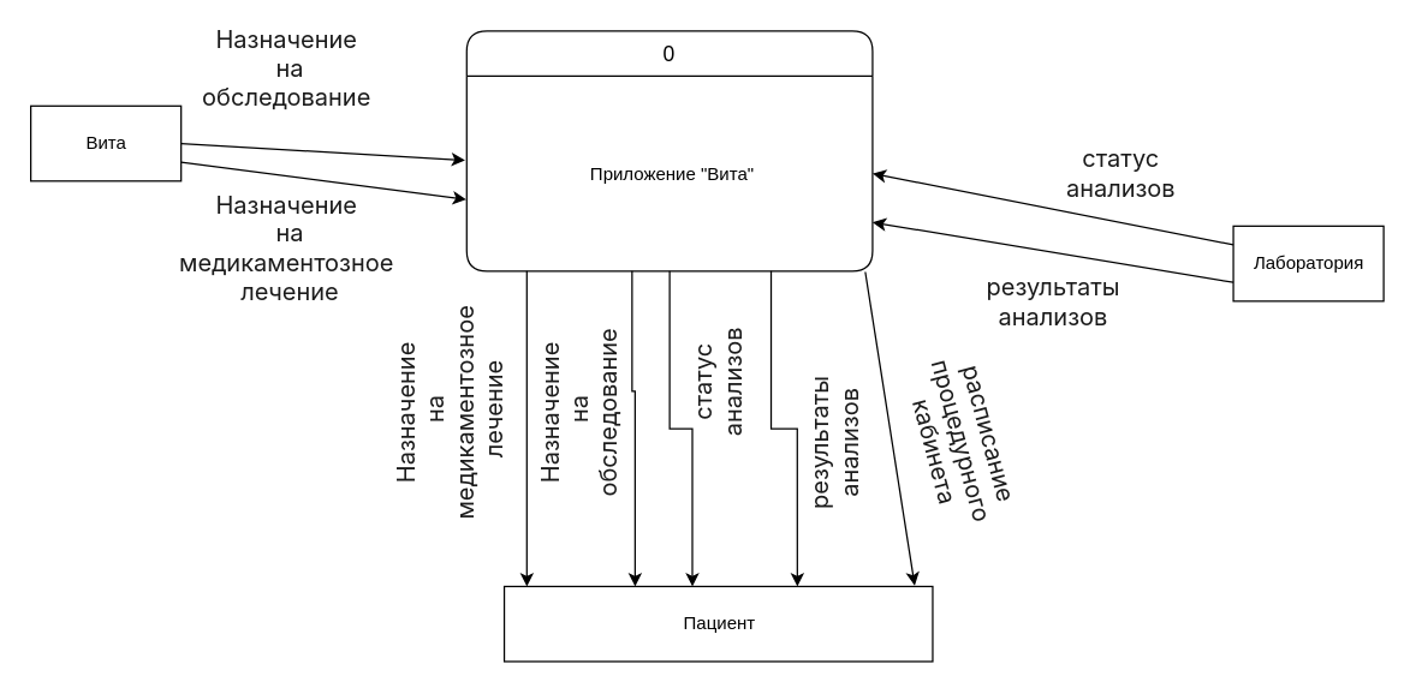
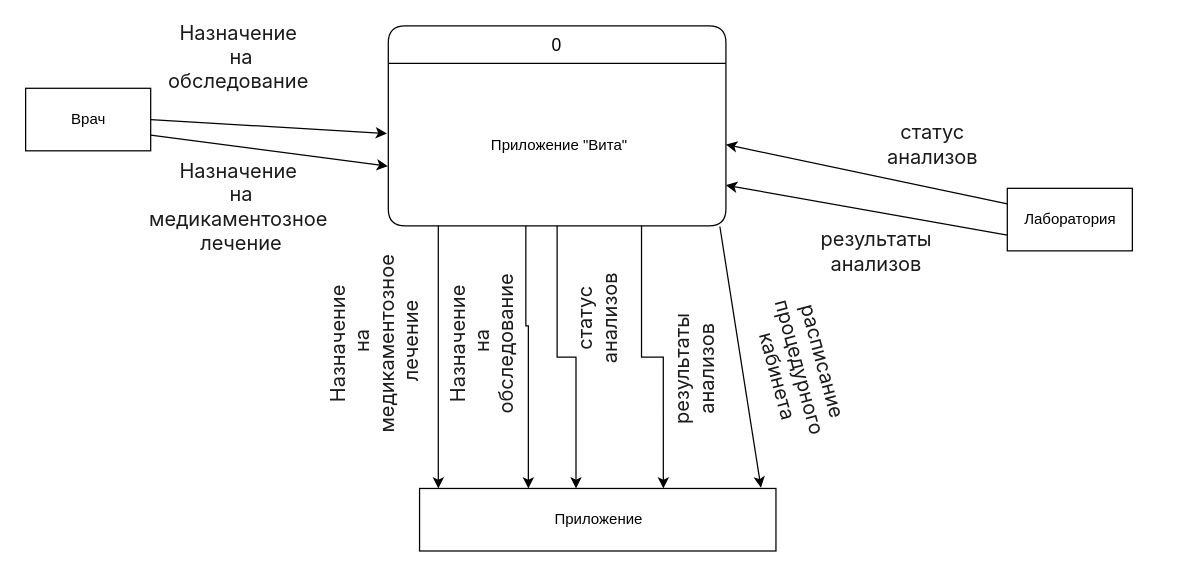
  <mxCell id="0" />
  <mxCell id="1" parent="0" />
- <mxCell id="2" value="Вита" style="html=1;dashed=0;whitespace=wrap;" vertex="1" parent="1"><mxGeometry x="20" y="70" width="100" height="50" as="geometry" /></mxCell>
- <mxCell id="3" value="Лаборатория" style="html=1;dashed=0;whitespace=wrap;" vertex="1" parent="1"><mxGeometry x="820" y="150" width="100" height="50" as="geometry" /></mxCell>
- <mxCell id="4" value="Пациент" style="html=1;dashed=0;whitespace=wrap;" vertex="1" parent="1"><mxGeometry x="335" y="390" width="285" height="50" as="geometry" /></mxCell>
+ <mxCell id="2" value="Врач" style="html=1;dashed=0;whitespace=wrap;" vertex="1" parent="1"><mxGeometry x="20" y="70" width="100" height="50" as="geometry" /></mxCell>
+ <mxCell id="3" value="Лаборатория" style="html=1;dashed=0;whitespace=wrap;" vertex="1" parent="1"><mxGeometry x="805" y="150" width="100" height="50" as="geometry" /></mxCell>
+ <mxCell id="4" value="Приложение" style="html=1;dashed=0;whitespace=wrap;" vertex="1" parent="1"><mxGeometry x="335" y="390" width="285" height="50" as="geometry" /></mxCell>
  <mxCell id="5" value="0" style="swimlane;childLayout=stackLayout;horizontal=1;startSize=30;horizontalStack=0;rounded=1;fontSize=14;fontStyle=0;strokeWidth=1;resizeParent=0;resizeLast=1;shadow=0;dashed=0;align=center;fillColor=#FFFFFF;" vertex="1" parent="1"><mxGeometry x="310" y="20" width="270" height="160" as="geometry" /></mxCell>
  <mxCell id="6" value="Приложение &quot;Вита&quot;" style="align=center;strokeColor=none;fillColor=none;spacingLeft=4;fontSize=12;verticalAlign=middle;resizable=0;rotatable=0;part=1;" vertex="1" parent="5"><mxGeometry y="30" width="270" height="130" as="geometry" /></mxCell>
  <mxCell id="7" value="&lt;span style=&quot;font-family: quote-cjk-patch, Inter, system-ui, -apple-system, &amp;quot;system-ui&amp;quot;, &amp;quot;Segoe UI&amp;quot;, Roboto, &amp;quot;Noto Sans&amp;quot;, Ubuntu, Cantarell, &amp;quot;Helvetica Neue&amp;quot;, Oxygen, &amp;quot;Open Sans&amp;quot;, sans-serif; font-size: 16.002px; text-align: left; text-wrap-mode: wrap;&quot;&gt;&lt;font style=&quot;color: rgb(27, 27, 27);&quot;&gt;Назначение&lt;/font&gt;&lt;/span&gt;&lt;div&gt;&lt;span style=&quot;font-family: quote-cjk-patch, Inter, system-ui, -apple-system, &amp;quot;system-ui&amp;quot;, &amp;quot;Segoe UI&amp;quot;, Roboto, &amp;quot;Noto Sans&amp;quot;, Ubuntu, Cantarell, &amp;quot;Helvetica Neue&amp;quot;, Oxygen, &amp;quot;Open Sans&amp;quot;, sans-serif; font-size: 16.002px; text-align: left; text-wrap-mode: wrap;&quot;&gt;&lt;font style=&quot;color: rgb(27, 27, 27);&quot;&gt;&amp;nbsp;на обследование&lt;/font&gt;&lt;/span&gt;&lt;/div&gt;" style="text;html=1;align=center;verticalAlign=middle;resizable=0;points=[];autosize=1;strokeColor=none;fillColor=none;" vertex="1" parent="1"><mxGeometry x="110" y="20" width="160" height="50" as="geometry" /></mxCell>
  <mxCell id="8" value="" style="endArrow=classic;html=1;rounded=0;entryX=-0.001;entryY=0.633;entryDx=0;entryDy=0;entryPerimeter=0;exitX=1;exitY=0.75;exitDx=0;exitDy=0;" edge="1" parent="1" source="2" target="6"><mxGeometry width="50" height="50" relative="1" as="geometry"><mxPoint x="180" y="240" as="sourcePoint" /><mxPoint x="190" y="159" as="targetPoint" /></mxGeometry></mxCell>
  <mxCell id="9" value="&lt;span style=&quot;font-family: quote-cjk-patch, Inter, system-ui, -apple-system, &amp;quot;system-ui&amp;quot;, &amp;quot;Segoe UI&amp;quot;, Roboto, &amp;quot;Noto Sans&amp;quot;, Ubuntu, Cantarell, &amp;quot;Helvetica Neue&amp;quot;, Oxygen, &amp;quot;Open Sans&amp;quot;, sans-serif; font-size: 16.002px; text-align: left; text-wrap-mode: wrap;&quot;&gt;&lt;font style=&quot;color: rgb(27, 27, 27);&quot;&gt;статус анализов&lt;/font&gt;&lt;/span&gt;" style="text;html=1;align=center;verticalAlign=middle;resizable=0;points=[];autosize=1;strokeColor=none;fillColor=none;" vertex="1" parent="1"><mxGeometry x="670" y="100" width="150" height="30" as="geometry" /></mxCell>
  <mxCell id="10" value="" style="endArrow=classic;html=1;rounded=0;entryX=1;entryY=0.75;entryDx=0;entryDy=0;exitX=0;exitY=0.75;exitDx=0;exitDy=0;" edge="1" parent="1" source="3" target="6"><mxGeometry width="50" height="50" relative="1" as="geometry"><mxPoint x="580" y="290" as="sourcePoint" /><mxPoint x="630" y="240" as="targetPoint" /></mxGeometry></mxCell>
  <mxCell id="11" value="&lt;span style=&quot;font-family: quote-cjk-patch, Inter, system-ui, -apple-system, &amp;quot;system-ui&amp;quot;, &amp;quot;Segoe UI&amp;quot;, Roboto, &amp;quot;Noto Sans&amp;quot;, Ubuntu, Cantarell, &amp;quot;Helvetica Neue&amp;quot;, Oxygen, &amp;quot;Open Sans&amp;quot;, sans-serif; font-size: 16.002px; text-align: left; text-wrap-mode: wrap;&quot;&gt;&lt;font style=&quot;color: rgb(27, 27, 27);&quot;&gt;результаты анализов&lt;/font&gt;&lt;/span&gt;" style="text;html=1;align=center;verticalAlign=middle;resizable=0;points=[];autosize=1;strokeColor=none;fillColor=none;" vertex="1" parent="1"><mxGeometry x="610" y="186" width="180" height="30" as="geometry" /></mxCell>
  <mxCell id="12" value="" style="endArrow=classic;html=1;rounded=0;entryX=1;entryY=0.5;entryDx=0;entryDy=0;exitX=0;exitY=0.25;exitDx=0;exitDy=0;" edge="1" parent="1" source="3" target="6"><mxGeometry width="50" height="50" relative="1" as="geometry"><mxPoint x="680" y="180" as="sourcePoint" /><mxPoint x="530" y="192" as="targetPoint" /></mxGeometry></mxCell>
  <mxCell id="13" value="" style="endArrow=classic;html=1;rounded=0;entryX=-0.004;entryY=0.432;entryDx=0;entryDy=0;entryPerimeter=0;exitX=1;exitY=0.5;exitDx=0;exitDy=0;" edge="1" parent="1" source="2" target="6"><mxGeometry width="50" height="50" relative="1" as="geometry"><mxPoint x="150" y="140" as="sourcePoint" /><mxPoint x="310" y="63" as="targetPoint" /></mxGeometry></mxCell>
  <mxCell id="14" value="&lt;span style=&quot;font-family: quote-cjk-patch, Inter, system-ui, -apple-system, &amp;quot;system-ui&amp;quot;, &amp;quot;Segoe UI&amp;quot;, Roboto, &amp;quot;Noto Sans&amp;quot;, Ubuntu, Cantarell, &amp;quot;Helvetica Neue&amp;quot;, Oxygen, &amp;quot;Open Sans&amp;quot;, sans-serif; font-size: 16.002px; text-align: left; text-wrap-mode: wrap;&quot;&gt;&lt;font style=&quot;color: rgb(27, 27, 27);&quot;&gt;Назначение&lt;/font&gt;&lt;/span&gt;&lt;div&gt;&lt;span style=&quot;font-family: quote-cjk-patch, Inter, system-ui, -apple-system, &amp;quot;system-ui&amp;quot;, &amp;quot;Segoe UI&amp;quot;, Roboto, &amp;quot;Noto Sans&amp;quot;, Ubuntu, Cantarell, &amp;quot;Helvetica Neue&amp;quot;, Oxygen, &amp;quot;Open Sans&amp;quot;, sans-serif; font-size: 16.002px; text-align: left; text-wrap-mode: wrap;&quot;&gt;&lt;font style=&quot;color: rgb(27, 27, 27);&quot;&gt;&amp;nbsp;на медикаментозное&lt;/font&gt;&lt;/span&gt;&lt;/div&gt;&lt;div&gt;&lt;span style=&quot;font-family: quote-cjk-patch, Inter, system-ui, -apple-system, &amp;quot;system-ui&amp;quot;, &amp;quot;Segoe UI&amp;quot;, Roboto, &amp;quot;Noto Sans&amp;quot;, Ubuntu, Cantarell, &amp;quot;Helvetica Neue&amp;quot;, Oxygen, &amp;quot;Open Sans&amp;quot;, sans-serif; font-size: 16.002px; text-align: left; text-wrap-mode: wrap;&quot;&gt;&lt;font style=&quot;color: rgb(27, 27, 27);&quot;&gt;&amp;nbsp;лечение&lt;/font&gt;&lt;/span&gt;&lt;/div&gt;" style="text;html=1;align=center;verticalAlign=middle;resizable=0;points=[];autosize=1;strokeColor=none;fillColor=none;" vertex="1" parent="1"><mxGeometry x="95" y="130" width="190" height="70" as="geometry" /></mxCell>
  <mxCell id="15" style="edgeStyle=orthogonalEdgeStyle;rounded=0;orthogonalLoop=1;jettySize=auto;html=1;" edge="1" parent="1"><mxGeometry relative="1" as="geometry"><mxPoint x="350" y="180" as="sourcePoint" /><mxPoint x="350" y="390" as="targetPoint" /></mxGeometry></mxCell>
  <mxCell id="16" value="&lt;span style=&quot;font-family: quote-cjk-patch, Inter, system-ui, -apple-system, &amp;quot;system-ui&amp;quot;, &amp;quot;Segoe UI&amp;quot;, Roboto, &amp;quot;Noto Sans&amp;quot;, Ubuntu, Cantarell, &amp;quot;Helvetica Neue&amp;quot;, Oxygen, &amp;quot;Open Sans&amp;quot;, sans-serif; font-size: 16.002px; text-align: left; text-wrap-mode: wrap;&quot;&gt;&lt;font style=&quot;color: rgb(27, 27, 27);&quot;&gt;Назначение&lt;/font&gt;&lt;/span&gt;&lt;div&gt;&lt;span style=&quot;font-family: quote-cjk-patch, Inter, system-ui, -apple-system, &amp;quot;system-ui&amp;quot;, &amp;quot;Segoe UI&amp;quot;, Roboto, &amp;quot;Noto Sans&amp;quot;, Ubuntu, Cantarell, &amp;quot;Helvetica Neue&amp;quot;, Oxygen, &amp;quot;Open Sans&amp;quot;, sans-serif; font-size: 16.002px; text-align: left; text-wrap-mode: wrap;&quot;&gt;&lt;font style=&quot;color: rgb(27, 27, 27);&quot;&gt;&amp;nbsp;на медикаментозное&lt;/font&gt;&lt;/span&gt;&lt;/div&gt;&lt;div&gt;&lt;span style=&quot;font-family: quote-cjk-patch, Inter, system-ui, -apple-system, &amp;quot;system-ui&amp;quot;, &amp;quot;Segoe UI&amp;quot;, Roboto, &amp;quot;Noto Sans&amp;quot;, Ubuntu, Cantarell, &amp;quot;Helvetica Neue&amp;quot;, Oxygen, &amp;quot;Open Sans&amp;quot;, sans-serif; font-size: 16.002px; text-align: left; text-wrap-mode: wrap;&quot;&gt;&lt;font style=&quot;color: rgb(27, 27, 27);&quot;&gt;&amp;nbsp;лечение&lt;/font&gt;&lt;/span&gt;&lt;/div&gt;" style="text;html=1;align=center;verticalAlign=middle;resizable=0;points=[];autosize=1;strokeColor=none;fillColor=none;rotation=-90;" vertex="1" parent="1"><mxGeometry x="204" y="240" width="190" height="70" as="geometry" /></mxCell>
  <mxCell id="17" value="&lt;span style=&quot;font-family: quote-cjk-patch, Inter, system-ui, -apple-system, &amp;quot;system-ui&amp;quot;, &amp;quot;Segoe UI&amp;quot;, Roboto, &amp;quot;Noto Sans&amp;quot;, Ubuntu, Cantarell, &amp;quot;Helvetica Neue&amp;quot;, Oxygen, &amp;quot;Open Sans&amp;quot;, sans-serif; font-size: 16.002px; text-align: left; text-wrap-mode: wrap;&quot;&gt;&lt;font style=&quot;color: rgb(27, 27, 27);&quot;&gt;Назначение&lt;/font&gt;&lt;/span&gt;&lt;div&gt;&lt;span style=&quot;font-family: quote-cjk-patch, Inter, system-ui, -apple-system, &amp;quot;system-ui&amp;quot;, &amp;quot;Segoe UI&amp;quot;, Roboto, &amp;quot;Noto Sans&amp;quot;, Ubuntu, Cantarell, &amp;quot;Helvetica Neue&amp;quot;, Oxygen, &amp;quot;Open Sans&amp;quot;, sans-serif; font-size: 16.002px; text-align: left; text-wrap-mode: wrap;&quot;&gt;&lt;font style=&quot;color: rgb(27, 27, 27);&quot;&gt;&amp;nbsp;на обследование&lt;/font&gt;&lt;/span&gt;&lt;/div&gt;" style="text;html=1;align=center;verticalAlign=middle;resizable=0;points=[];autosize=1;strokeColor=none;fillColor=none;rotation=-90;" vertex="1" parent="1"><mxGeometry x="305" y="250" width="160" height="50" as="geometry" /></mxCell>
  <mxCell id="18" style="edgeStyle=orthogonalEdgeStyle;rounded=0;orthogonalLoop=1;jettySize=auto;html=1;" edge="1" parent="1" source="6"><mxGeometry relative="1" as="geometry"><mxPoint x="422" y="390" as="targetPoint" /><Array as="points"><mxPoint x="420" y="260" /><mxPoint x="422" y="260" /></Array></mxGeometry></mxCell>
  <mxCell id="19" style="edgeStyle=orthogonalEdgeStyle;rounded=0;orthogonalLoop=1;jettySize=auto;html=1;entryX=0.439;entryY=0;entryDx=0;entryDy=0;entryPerimeter=0;" edge="1" parent="1" source="6" target="4"><mxGeometry relative="1" as="geometry" /></mxCell>
  <mxCell id="20" style="edgeStyle=orthogonalEdgeStyle;rounded=0;orthogonalLoop=1;jettySize=auto;html=1;exitX=0.75;exitY=1;exitDx=0;exitDy=0;entryX=0.684;entryY=0;entryDx=0;entryDy=0;entryPerimeter=0;" edge="1" parent="1" source="6" target="4"><mxGeometry relative="1" as="geometry"><mxPoint x="530" y="380" as="targetPoint" /></mxGeometry></mxCell>
  <mxCell id="21" value="&lt;span style=&quot;font-family: quote-cjk-patch, Inter, system-ui, -apple-system, &amp;quot;system-ui&amp;quot;, &amp;quot;Segoe UI&amp;quot;, Roboto, &amp;quot;Noto Sans&amp;quot;, Ubuntu, Cantarell, &amp;quot;Helvetica Neue&amp;quot;, Oxygen, &amp;quot;Open Sans&amp;quot;, sans-serif; font-size: 16.002px; text-align: left; text-wrap-mode: wrap;&quot;&gt;&lt;font style=&quot;color: rgb(27, 27, 27);&quot;&gt;статус анализов&lt;/font&gt;&lt;/span&gt;" style="text;html=1;align=center;verticalAlign=middle;resizable=0;points=[];autosize=1;strokeColor=none;fillColor=none;rotation=-90;" vertex="1" parent="1"><mxGeometry x="402.5" y="240" width="150" height="30" as="geometry" /></mxCell>
  <mxCell id="22" value="&lt;span style=&quot;font-family: quote-cjk-patch, Inter, system-ui, -apple-system, &amp;quot;system-ui&amp;quot;, &amp;quot;Segoe UI&amp;quot;, Roboto, &amp;quot;Noto Sans&amp;quot;, Ubuntu, Cantarell, &amp;quot;Helvetica Neue&amp;quot;, Oxygen, &amp;quot;Open Sans&amp;quot;, sans-serif; font-size: 16.002px; text-align: left; text-wrap-mode: wrap;&quot;&gt;&lt;font style=&quot;color: rgb(27, 27, 27);&quot;&gt;результаты анализов&lt;/font&gt;&lt;/span&gt;" style="text;html=1;align=center;verticalAlign=middle;resizable=0;points=[];autosize=1;strokeColor=none;fillColor=none;rotation=-90;" vertex="1" parent="1"><mxGeometry x="465" y="280" width="180" height="30" as="geometry" /></mxCell>
  <mxCell id="23" value="" style="endArrow=classic;html=1;rounded=0;entryX=0.958;entryY=-0.011;entryDx=0;entryDy=0;entryPerimeter=0;exitX=0.982;exitY=1.004;exitDx=0;exitDy=0;exitPerimeter=0;" edge="1" parent="1" source="6" target="4"><mxGeometry width="50" height="50" relative="1" as="geometry"><mxPoint x="500" y="270" as="sourcePoint" /><mxPoint x="550" y="220" as="targetPoint" /></mxGeometry></mxCell>
  <mxCell id="24" value="&lt;span style=&quot;font-family: quote-cjk-patch, Inter, system-ui, -apple-system, &amp;quot;system-ui&amp;quot;, &amp;quot;Segoe UI&amp;quot;, Roboto, &amp;quot;Noto Sans&amp;quot;, Ubuntu, Cantarell, &amp;quot;Helvetica Neue&amp;quot;, Oxygen, &amp;quot;Open Sans&amp;quot;, sans-serif; font-size: 16.002px; text-align: left; text-wrap-mode: wrap;&quot;&gt;&lt;font style=&quot;color: rgb(27, 27, 27);&quot;&gt;расписание&amp;nbsp;&lt;/font&gt;&lt;/span&gt;&lt;div&gt;&lt;span style=&quot;font-family: quote-cjk-patch, Inter, system-ui, -apple-system, &amp;quot;system-ui&amp;quot;, &amp;quot;Segoe UI&amp;quot;, Roboto, &amp;quot;Noto Sans&amp;quot;, Ubuntu, Cantarell, &amp;quot;Helvetica Neue&amp;quot;, Oxygen, &amp;quot;Open Sans&amp;quot;, sans-serif; font-size: 16.002px; text-align: left; text-wrap-mode: wrap;&quot;&gt;&lt;font style=&quot;color: rgb(27, 27, 27);&quot;&gt;процедурного&amp;nbsp;&lt;/font&gt;&lt;/span&gt;&lt;/div&gt;&lt;div&gt;&lt;span style=&quot;font-family: quote-cjk-patch, Inter, system-ui, -apple-system, &amp;quot;system-ui&amp;quot;, &amp;quot;Segoe UI&amp;quot;, Roboto, &amp;quot;Noto Sans&amp;quot;, Ubuntu, Cantarell, &amp;quot;Helvetica Neue&amp;quot;, Oxygen, &amp;quot;Open Sans&amp;quot;, sans-serif; font-size: 16.002px; text-align: left; text-wrap-mode: wrap;&quot;&gt;&lt;font style=&quot;color: rgb(27, 27, 27);&quot;&gt;кабинета&lt;/font&gt;&lt;/span&gt;&lt;/div&gt;" style="text;html=1;align=center;verticalAlign=middle;resizable=0;points=[];autosize=1;strokeColor=none;fillColor=none;rotation=75;" vertex="1" parent="1"><mxGeometry x="570" y="260" width="140" height="70" as="geometry" /></mxCell>
